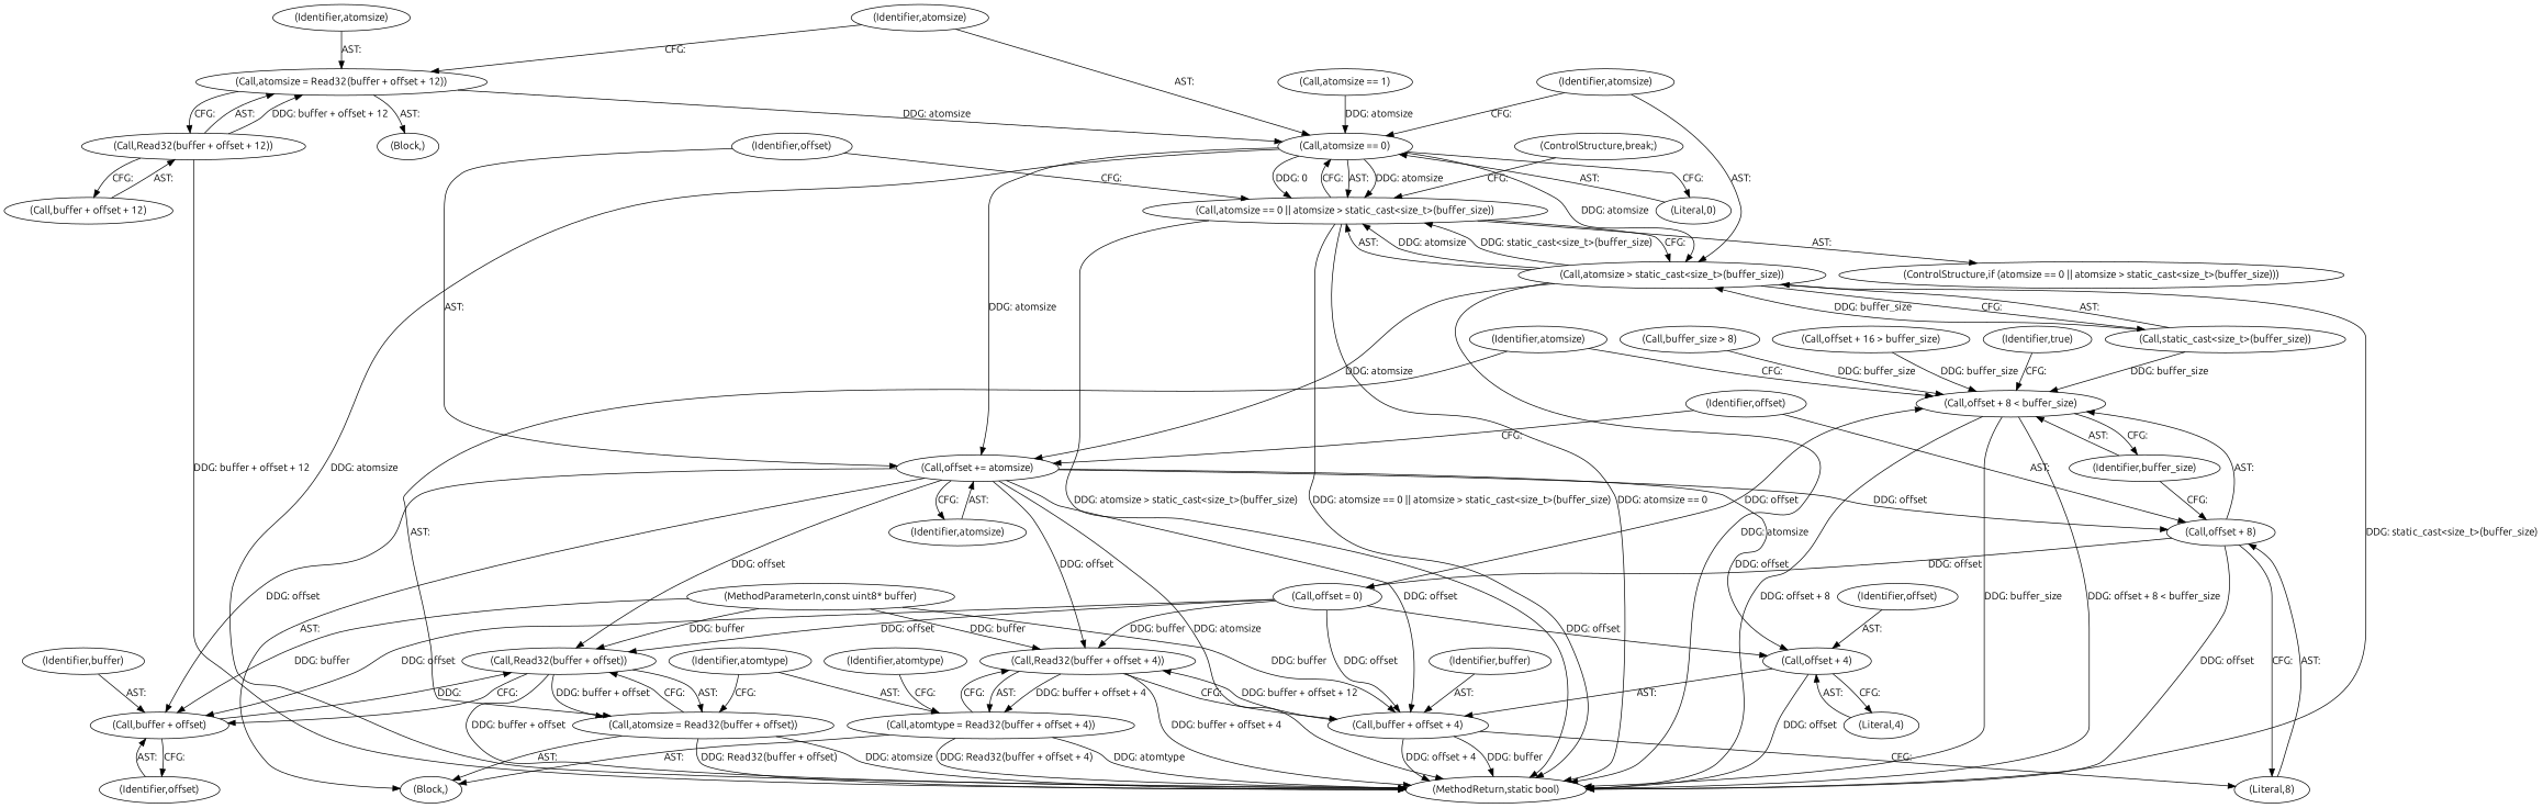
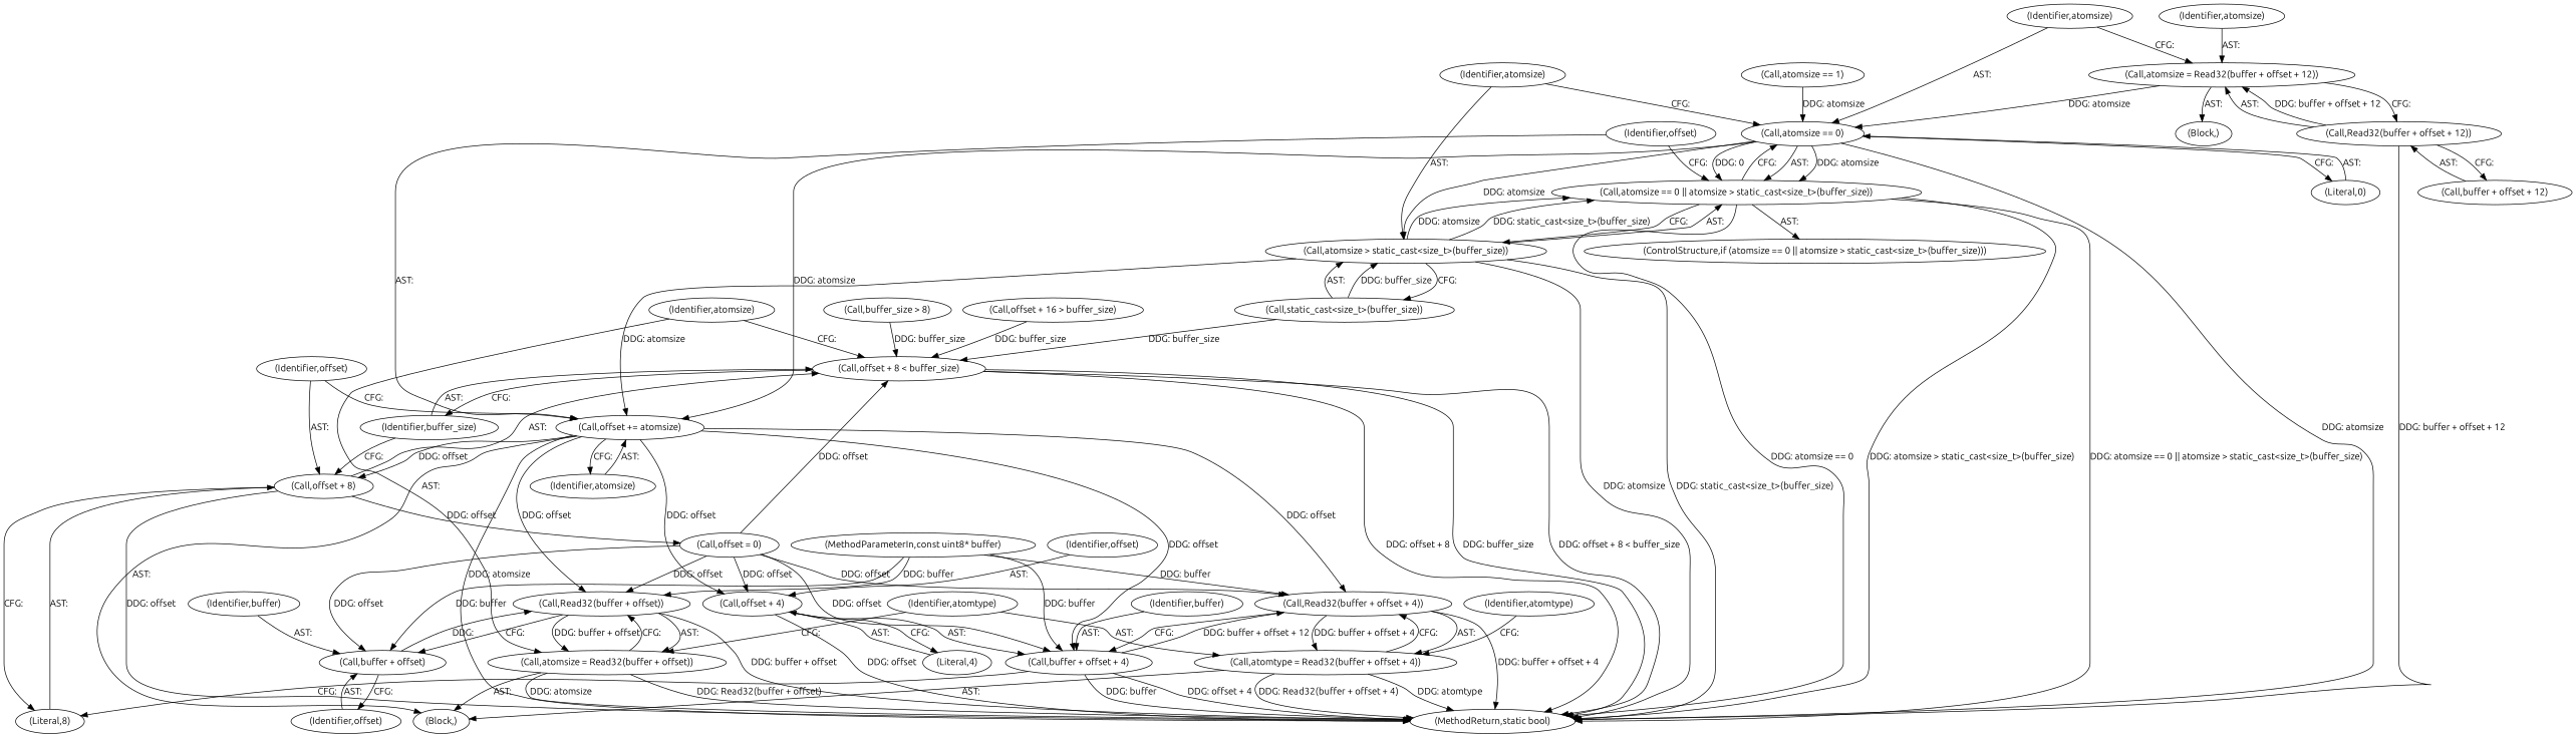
  digraph {
    fontname=Ubuntu
    node [fontname=Ubuntu]
    edge [fontname=Ubuntu]
    n1 [label="(Call,atomsize = Read32(buffer + offset + 12))"]
    n2 [label="(Call,Read32(buffer + offset + 12))"]
    n3 [label="(Call,atomsize == 0)"]
    n4 [label="(Block,)"]
    n5 [label="(MethodReturn,static bool)"]
    n6 [label="(Call,buffer + offset + 12)"]
    n7 [label="(Call,atomsize == 0 || atomsize > static_cast<size_t>(buffer_size))"]
    n8 [label="(Call,atomsize > static_cast<size_t>(buffer_size))"]
    n9 [label="(Call,offset += atomsize)"]
    n10 [label="(Literal,0)"]
    n11 [label="(ControlStructure,if (atomsize == 0 || atomsize > static_cast<size_t>(buffer_size)))"]
    n12 [label="(Call,static_cast<size_t>(buffer_size))"]
    n13 [label="(Call,offset + 8)"]
    n14 [label="(Call,Read32(buffer + offset))"]
    n15 [label="(Call,buffer + offset)"]
    n16 [label="(Call,Read32(buffer + offset + 4))"]
    n17 [label="(Call,buffer + offset + 4)"]
    n18 [label="(Call,offset + 4)"]
    n19 [label="(Identifier,atomsize)"]
    n20 [label="(Block,)"]
    n21 [label="(Call,offset + 8 < buffer_size)"]
    n22 [label="(Identifier,buffer_size)"]
    n23 [label="(Literal,8)"]
    n24 [label="(Call,offset = 0)"]
    n25 [label="(Call,atomsize = Read32(buffer + offset))"]
    n26 [label="(Identifier,offset)"]
    n27 [label="(Call,atomtype = Read32(buffer + offset + 4))"]
    n28 [label="(Literal,4)"]
    n29 [label="(Identifier,offset)"]
    n30 [label="(Identifier,atomtype)"]
    n31 [label="(Call,offset + 16 > buffer_size)"]
    n32 [label="(MethodParameterIn,const uint8* buffer)"]
    n33 [label="(Identifier,atomsize)"]
    n34 [label="(Identifier,atomtype)"]
-   n35 [label="(Identifier,true)"]
    n36 [label="(Call,buffer_size > 8)"]
    n37 [label="(Identifier,atomsize)"]
    n38 [label="(Identifier,buffer)"]
-   n39 [label="(ControlStructure,break;)"]
    n40 [label="(Identifier,offset)"]
    n41 [label="(Call,atomsize == 1)"]
    n42 [label="(Identifier,atomsize)"]
    n43 [label="(Identifier,buffer)"]
    n44 [label="(Identifier,atomsize)"]
    n45 [label="(Identifier,offset)"]
    n1 -> n2 [label="CFG: "]
    n1 -> n3 [label="DDG: atomsize"]
    n1 -> n4 [label="AST: "]
    n2 -> n1 [label="AST: "]
    n2 -> n1 [label="DDG: buffer + offset + 12"]
    n2 -> n5 [label="DDG: buffer + offset + 12"]
    n2 -> n6 [label="CFG: "]
    n3 -> n5 [label="DDG: atomsize"]
    n3 -> n7 [label="AST: "]
    n3 -> n7 [label="DDG: atomsize"]
    n3 -> n7 [label="DDG: 0"]
    n3 -> n8 [label="DDG: atomsize"]
    n3 -> n9 [label="DDG: atomsize"]
    n3 -> n10 [label="CFG: "]
    n6 -> n2 [label="AST: "]
    n7 -> n3 [label="CFG: "]
    n7 -> n5 [label="DDG: atomsize == 0"]
    n7 -> n5 [label="DDG: atomsize > static_cast<size_t>(buffer_size)"]
    n7 -> n5 [label="DDG: atomsize == 0 || atomsize > static_cast<size_t>(buffer_size)"]
    n7 -> n8 [label="CFG: "]
    n7 -> n11 [label="AST: "]
    n8 -> n5 [label="DDG: static_cast<size_t>(buffer_size)"]
    n8 -> n5 [label="DDG: atomsize"]
    n8 -> n7 [label="AST: "]
    n8 -> n7 [label="DDG: atomsize"]
    n8 -> n7 [label="DDG: static_cast<size_t>(buffer_size)"]
    n8 -> n9 [label="DDG: atomsize"]
    n8 -> n12 [label="CFG: "]
    n9 -> n5 [label="DDG: atomsize"]
    n9 -> n13 [label="DDG: offset"]
    n9 -> n14 [label="DDG: offset"]
-   n9 -> n15 [label="DDG: offset"]
    n9 -> n16 [label="DDG: offset"]
    n9 -> n17 [label="DDG: offset"]
    n9 -> n18 [label="DDG: offset"]
    n9 -> n19 [label="CFG: "]
    n9 -> n20 [label="AST: "]
    n10 -> n3 [label="AST: "]
    n12 -> n8 [label="AST: "]
    n12 -> n8 [label="DDG: buffer_size"]
    n12 -> n21 [label="DDG: buffer_size"]
    n13 -> n5 [label="DDG: offset"]
    n13 -> n21 [label="AST: "]
    n13 -> n23 [label="CFG: "]
    n13 -> n24 [label="DDG: offset"]
    n14 -> n5 [label="DDG: buffer + offset"]
    n14 -> n15 [label="CFG: "]
    n14 -> n25 [label="AST: "]
    n14 -> n25 [label="DDG: buffer + offset"]
    n15 -> n14 [label="DDG: "]
    n15 -> n26 [label="CFG: "]
    n16 -> n5 [label="DDG: buffer + offset + 4"]
    n16 -> n17 [label="CFG: "]
    n16 -> n27 [label="AST: "]
    n16 -> n27 [label="DDG: buffer + offset + 4"]
    n17 -> n5 [label="DDG: buffer"]
    n17 -> n5 [label="DDG: offset + 4"]
    n17 -> n16 [label="DDG: buffer + offset + 12"]
    n17 -> n23 [label="CFG: "]
    n18 -> n5 [label="DDG: offset"]
    n18 -> n17 [label="AST: "]
    n18 -> n28 [label="CFG: "]
    n19 -> n9 [label="AST: "]
    n21 -> n5 [label="DDG: buffer_size"]
    n21 -> n5 [label="DDG: offset + 8 < buffer_size"]
    n21 -> n5 [label="DDG: offset + 8"]
    n21 -> n22 [label="CFG: "]
    n22 -> n13 [label="CFG: "]
    n22 -> n21 [label="AST: "]
    n23 -> n13 [label="AST: "]
    n24 -> n14 [label="DDG: offset"]
    n24 -> n15 [label="DDG: offset"]
-   n24 -> n16 [label="DDG: buffer"]
+   n24 -> n16 [label="DDG: offset"]
    n24 -> n17 [label="DDG: offset"]
    n24 -> n18 [label="DDG: offset"]
    n24 -> n21 [label="DDG: offset"]
    n25 -> n5 [label="DDG: atomsize"]
    n25 -> n5 [label="DDG: Read32(buffer + offset)"]
    n25 -> n14 [label="CFG: "]
    n25 -> n20 [label="AST: "]
    n26 -> n15 [label="AST: "]
    n27 -> n5 [label="DDG: atomtype"]
    n27 -> n5 [label="DDG: Read32(buffer + offset + 4)"]
    n27 -> n16 [label="CFG: "]
    n27 -> n20 [label="AST: "]
    n28 -> n18 [label="AST: "]
    n29 -> n18 [label="AST: "]
    n30 -> n27 [label="CFG: "]
    n31 -> n21 [label="DDG: buffer_size"]
    n32 -> n14 [label="DDG: buffer"]
    n32 -> n15 [label="DDG: buffer"]
    n32 -> n16 [label="DDG: buffer"]
    n32 -> n17 [label="DDG: buffer"]
    n33 -> n1 [label="CFG: "]
    n33 -> n3 [label="AST: "]
    n34 -> n25 [label="CFG: "]
    n34 -> n27 [label="AST: "]
-   n35 -> n21 [label="CFG: "]
    n36 -> n21 [label="DDG: buffer_size"]
    n37 -> n1 [label="AST: "]
    n38 -> n17 [label="AST: "]
-   n39 -> n7 [label="CFG: "]
    n40 -> n7 [label="CFG: "]
    n40 -> n9 [label="AST: "]
    n41 -> n3 [label="DDG: atomsize"]
    n42 -> n3 [label="CFG: "]
    n42 -> n8 [label="AST: "]
    n43 -> n15 [label="AST: "]
    n44 -> n21 [label="CFG: "]
    n44 -> n25 [label="AST: "]
    n45 -> n9 [label="CFG: "]
    n45 -> n13 [label="AST: "]
  }
